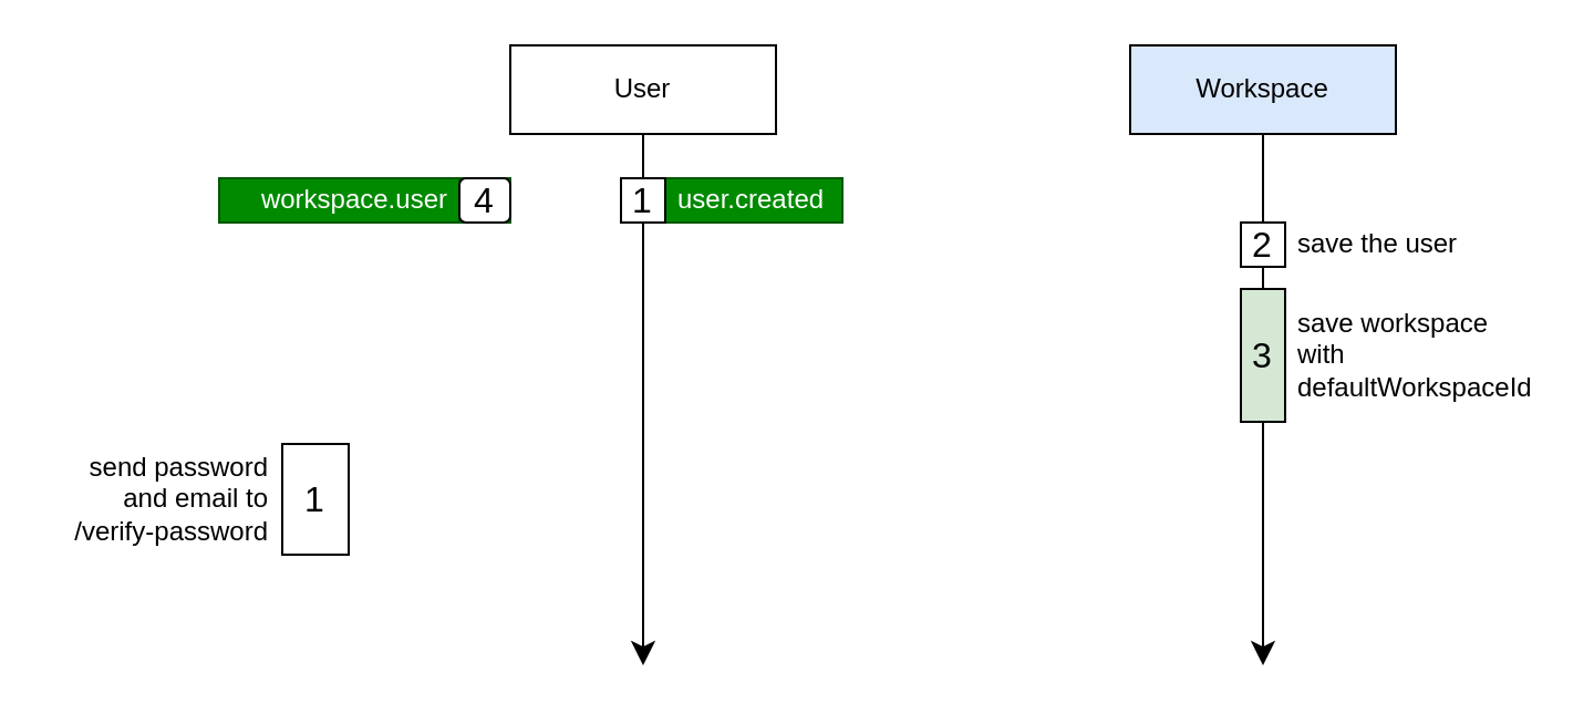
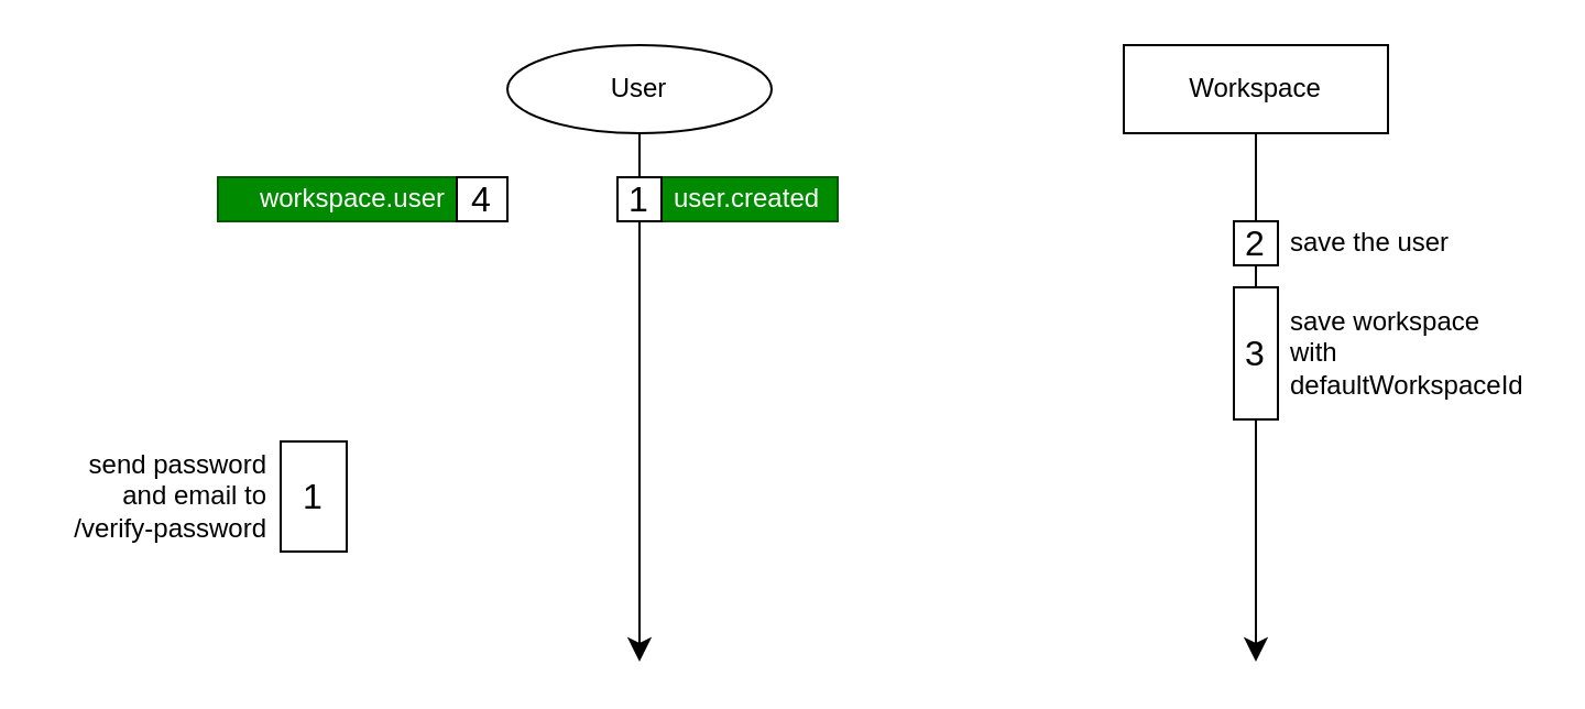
  <mxCell id="0" />
  <mxCell id="1" parent="0" />
  <mxCell id="2" style="edgeStyle=none;curved=1;rounded=0;orthogonalLoop=1;jettySize=auto;html=1;fontSize=12;startSize=8;endSize=8;fontFamily=Helvetica;" parent="1" source="3" edge="1"><mxGeometry relative="1" as="geometry"><mxPoint x="290" y="300" as="targetPoint" /></mxGeometry></mxCell>
- <mxCell id="3" value="User" style="rounded=0;whiteSpace=wrap;html=1;fontFamily=Helvetica;" parent="1" vertex="1"><mxGeometry x="230" y="20" width="120" height="40" as="geometry" /></mxCell>
+ <mxCell id="3" value="User" style="ellipse;whiteSpace=wrap;html=1;fontFamily=Helvetica;" parent="1" vertex="1"><mxGeometry x="230" y="20" width="120" height="40" as="geometry" /></mxCell>
  <mxCell id="4" style="edgeStyle=none;curved=1;rounded=0;orthogonalLoop=1;jettySize=auto;html=1;fontSize=12;startSize=8;endSize=8;fontFamily=Helvetica;" parent="1" source="5" edge="1"><mxGeometry relative="1" as="geometry"><mxPoint x="570" y="300" as="targetPoint" /></mxGeometry></mxCell>
- <mxCell id="5" value="Workspace" style="rounded=0;whiteSpace=wrap;html=1;fontFamily=Helvetica;fillColor=#dae8fc;" parent="1" vertex="1"><mxGeometry x="510" y="20" width="120" height="40" as="geometry" /></mxCell>
+ <mxCell id="5" value="Workspace" style="rounded=0;whiteSpace=wrap;html=1;fontFamily=Helvetica;" parent="1" vertex="1"><mxGeometry x="510" y="20" width="120" height="40" as="geometry" /></mxCell>
  <mxCell id="6" value="" style="group" parent="1" vertex="1" connectable="0"><mxGeometry x="560" y="100" width="138" height="20" as="geometry" /></mxCell>
  <mxCell id="7" value="2" style="rounded=0;whiteSpace=wrap;html=1;fontSize=16;fontFamily=Helvetica;verticalAlign=middle;" parent="6" vertex="1"><mxGeometry width="20" height="20" as="geometry" /></mxCell>
  <mxCell id="8" value="save the user" style="text;html=1;fillColor=none;align=left;verticalAlign=middle;whiteSpace=wrap;rounded=0;fontSize=12;fontFamily=Helvetica;spacingLeft=4;" parent="6" vertex="1"><mxGeometry x="20" width="118" height="20" as="geometry" /></mxCell>
  <mxCell id="9" value="" style="group" parent="1" vertex="1" connectable="0"><mxGeometry y="200" width="137" height="50" as="geometry" x="20" /></mxCell>
  <mxCell id="10" value="send password and email to /verify-password" style="text;html=1;fillColor=none;align=right;verticalAlign=middle;whiteSpace=wrap;rounded=0;fontSize=12;fontFamily=Helvetica;spacingLeft=4;spacingRight=4;" parent="9" vertex="1"><mxGeometry width="107" height="50" as="geometry" /></mxCell>
  <mxCell id="11" value="1" style="rounded=0;whiteSpace=wrap;html=1;fontSize=16;container=0;fontFamily=Helvetica;verticalAlign=middle;" parent="9" vertex="1"><mxGeometry x="107" width="30" height="50" as="geometry" /></mxCell>
  <mxCell id="12" value="" style="group" parent="1" vertex="1" connectable="0"><mxGeometry x="560" y="130" width="138" height="60" as="geometry" /></mxCell>
- <mxCell id="13" value="3" style="rounded=0;whiteSpace=wrap;html=1;fontSize=16;fontFamily=Helvetica;verticalAlign=middle;fillColor=#d5e8d4;" parent="12" vertex="1"><mxGeometry width="20" height="60" as="geometry" /></mxCell>
+ <mxCell id="13" value="3" style="rounded=0;whiteSpace=wrap;html=1;fontSize=16;fontFamily=Helvetica;verticalAlign=middle;" parent="12" vertex="1"><mxGeometry width="20" height="60" as="geometry" /></mxCell>
  <mxCell id="14" value="save workspace with&amp;nbsp; defaultWorkspaceId" style="text;html=1;fillColor=none;align=left;verticalAlign=middle;whiteSpace=wrap;rounded=0;fontSize=12;fontFamily=Helvetica;spacingLeft=4;" parent="12" vertex="1"><mxGeometry x="20" width="118" height="60" as="geometry" /></mxCell>
  <mxCell id="15" value="" style="group;fillColor=#008a00;fontColor=#ffffff;strokeColor=#005700;" parent="1" vertex="1" connectable="0"><mxGeometry x="98.5" y="80" width="131.5" height="20" as="geometry" /></mxCell>
  <mxCell id="16" value="workspace.user" style="text;html=1;strokeColor=#005700;fillColor=#008a00;align=right;verticalAlign=middle;whiteSpace=wrap;rounded=0;fontSize=12;fontFamily=Helvetica;spacingLeft=4;spacingRight=4;fontColor=#ffffff;" parent="15" vertex="1"><mxGeometry width="108.5" height="20" as="geometry" /></mxCell>
- <mxCell id="17" value="4" style="whiteSpace=wrap;html=1;fontSize=16;container=0;fontFamily=Helvetica;verticalAlign=middle;rounded=1;" parent="15" vertex="1"><mxGeometry x="108.5" width="23" height="20" as="geometry" /></mxCell>
+ <mxCell id="17" value="4" style="rounded=0;whiteSpace=wrap;html=1;fontSize=16;container=0;fontFamily=Helvetica;verticalAlign=middle;" parent="15" vertex="1"><mxGeometry x="108.5" width="23" height="20" as="geometry" /></mxCell>
  <mxCell id="18" value="user.created" style="text;html=1;fillColor=#008a00;align=left;verticalAlign=middle;whiteSpace=wrap;rounded=0;fontSize=12;fontFamily=Helvetica;spacingLeft=4;fontColor=#ffffff;strokeColor=#005700;" parent="1" vertex="1"><mxGeometry x="300" y="80" width="80" height="20" as="geometry" /></mxCell>
  <mxCell id="19" value="1" style="rounded=0;whiteSpace=wrap;html=1;fontSize=16;fontFamily=Helvetica;verticalAlign=middle;" parent="1" vertex="1"><mxGeometry x="280" y="80" width="20" height="20" as="geometry" /></mxCell>
